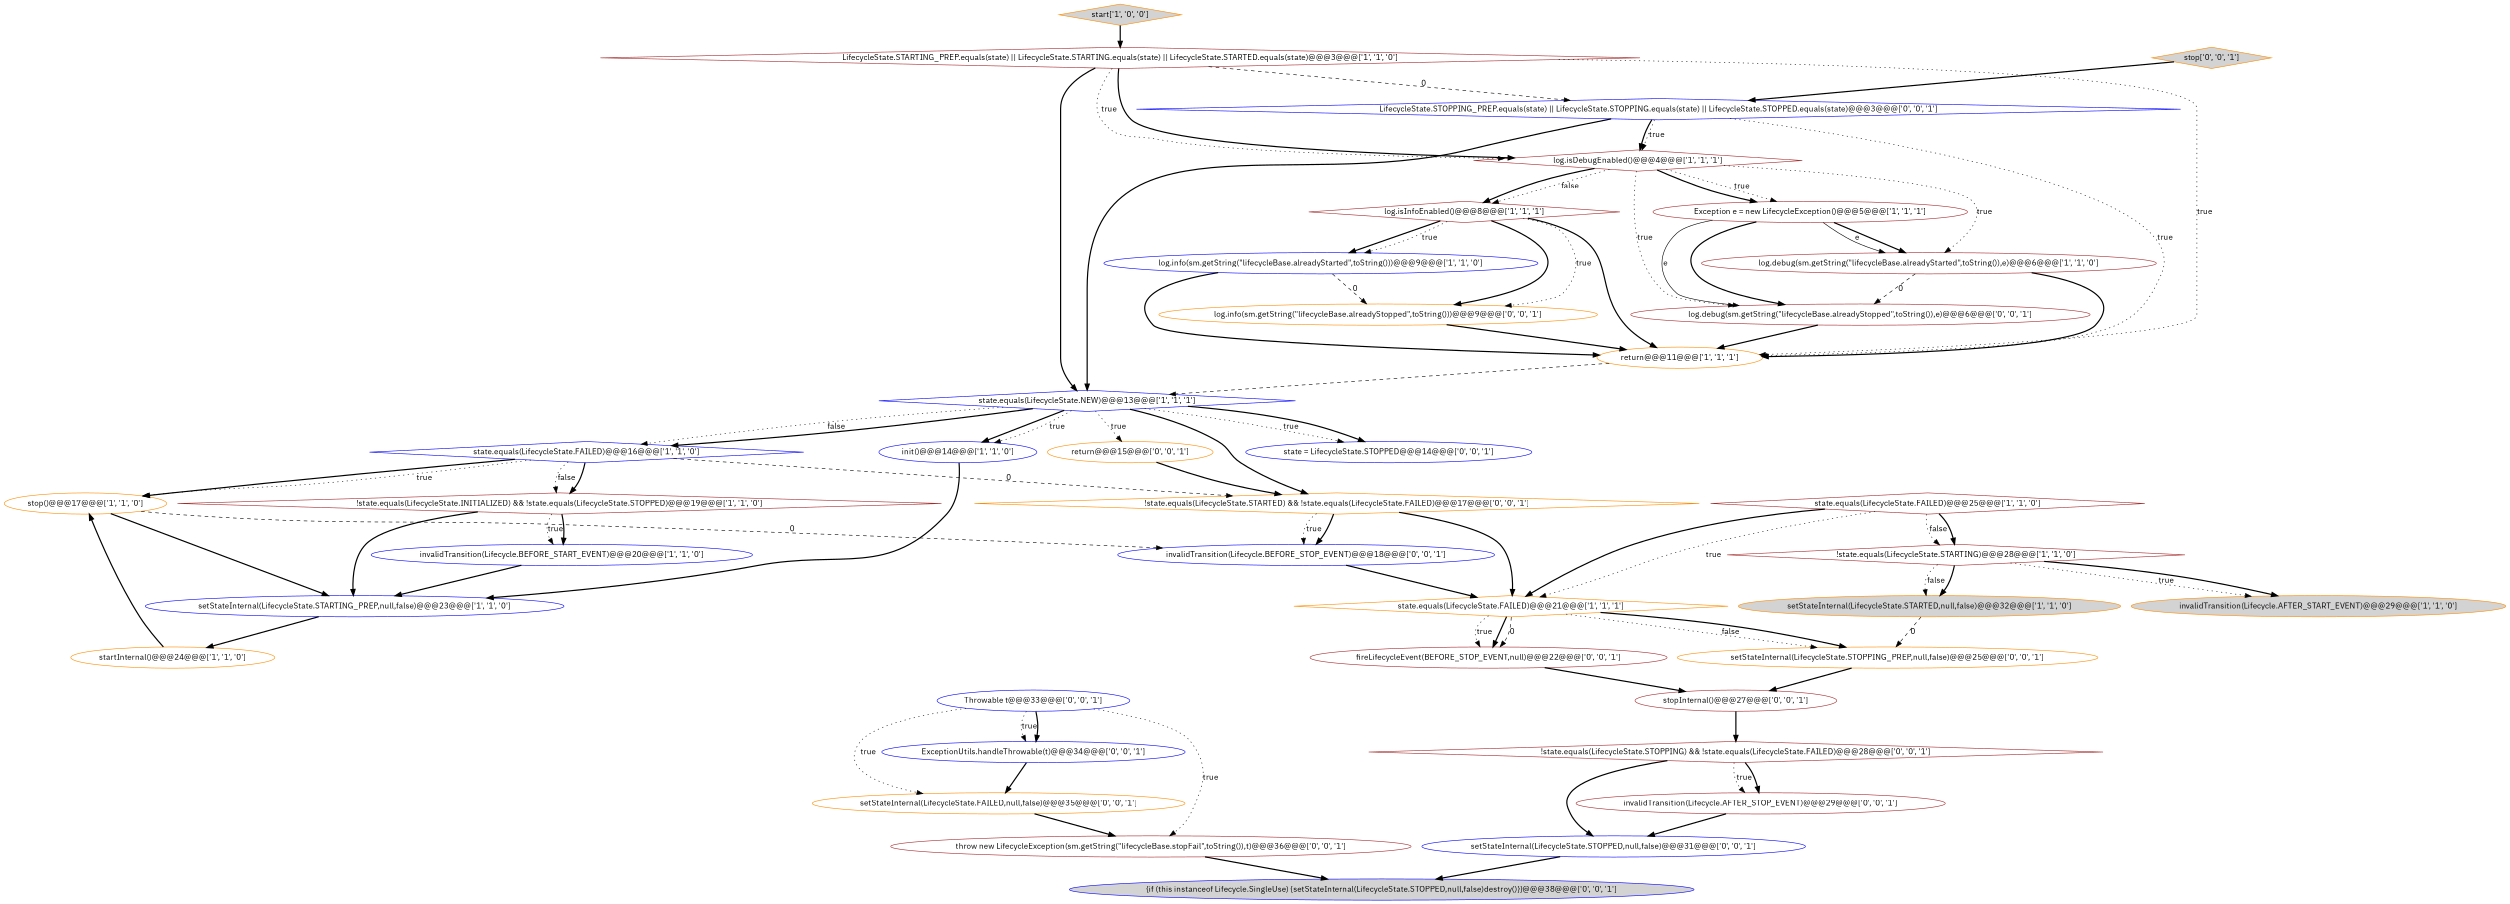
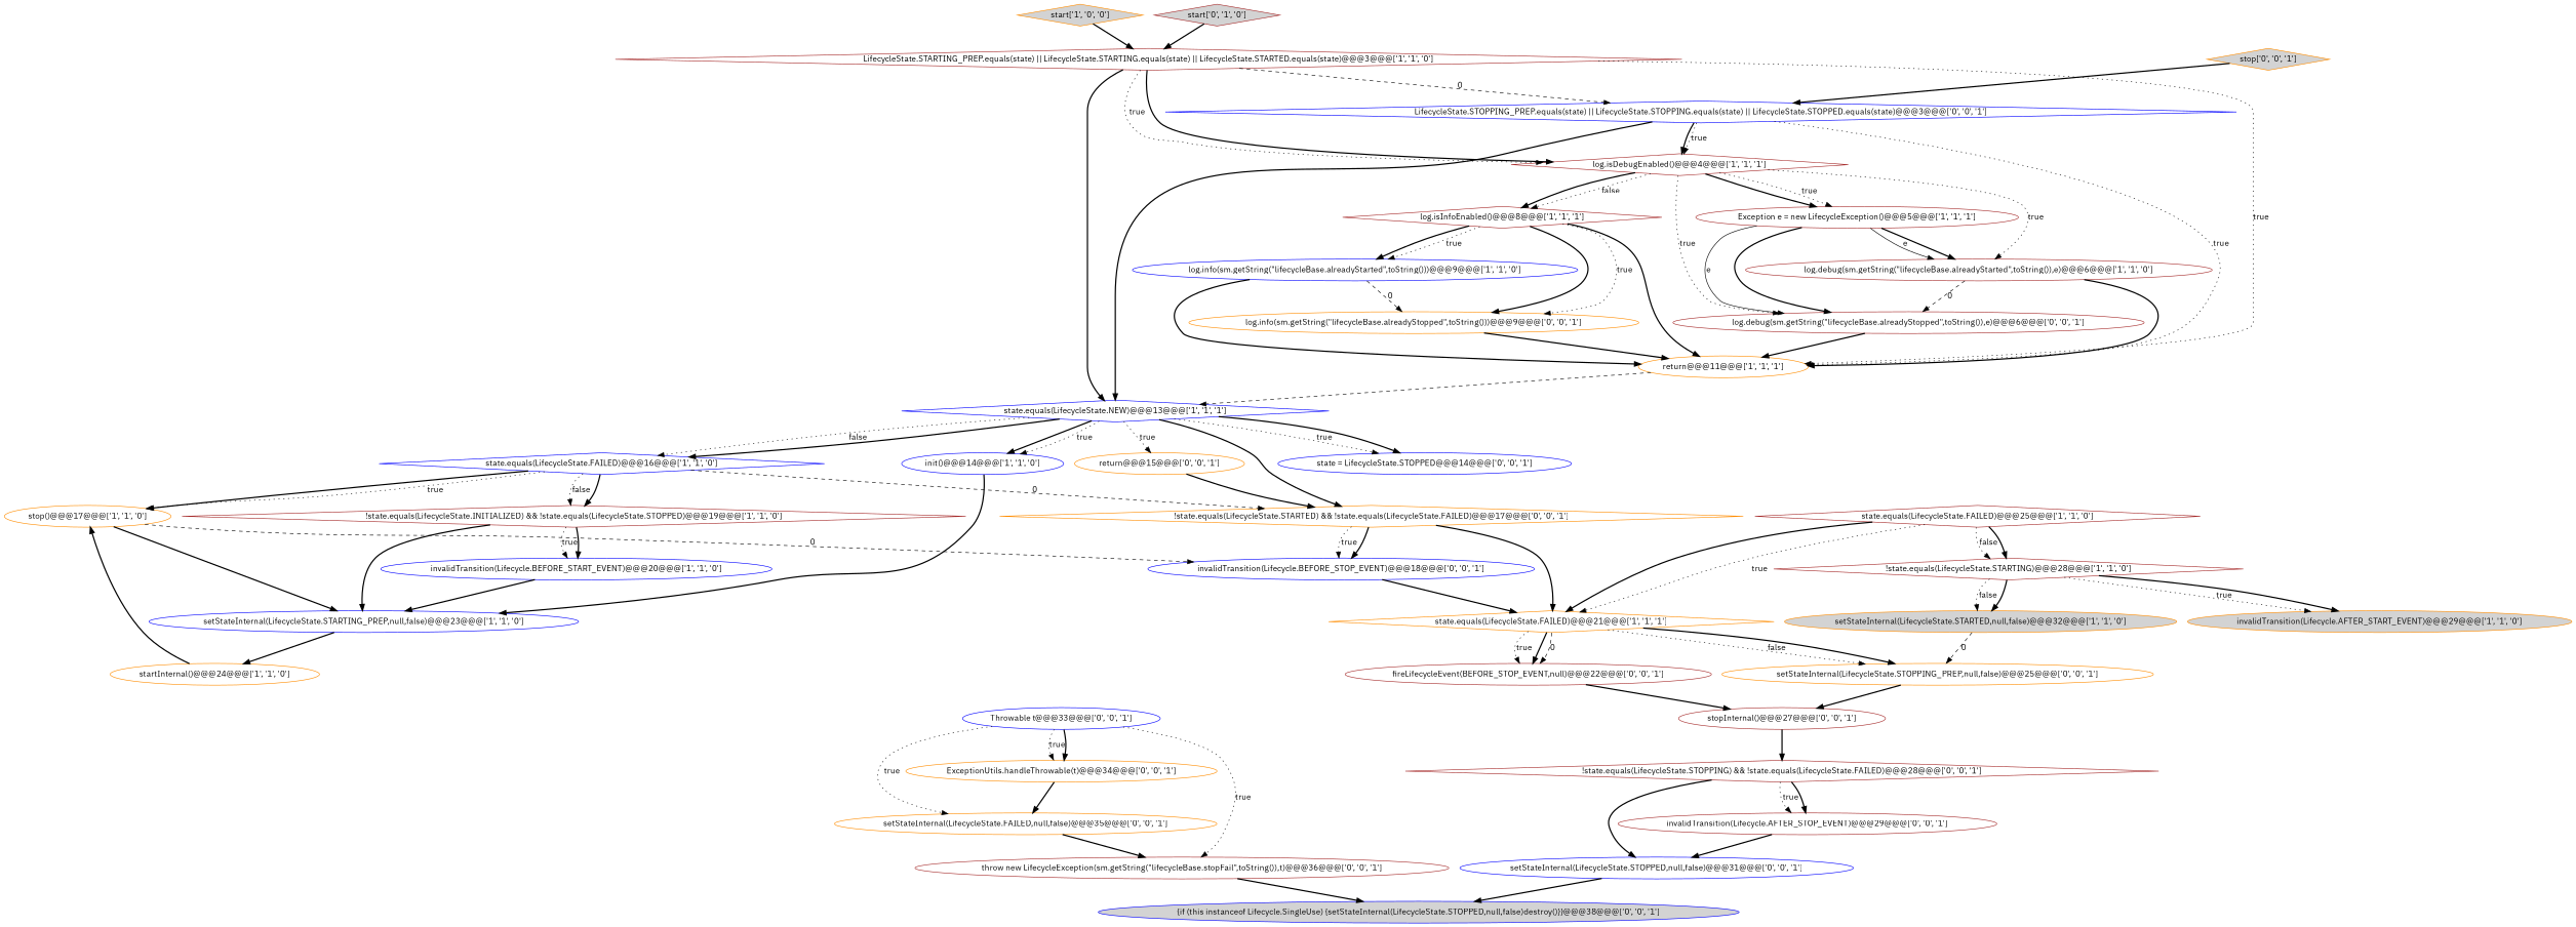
  digraph {
    fontname="IBM Plex Sans"
    node [color=brown fillcolor=white fontname="IBM Plex Sans" shape=ellipse style=filled]
    edge [fontname="IBM Plex Sans" style=bold]
    n1 [color=darkorange label="state.equals(LifecycleState.FAILED)@@@21@@@['1', '1', '1']" shape=diamond]
    n2 [color=darkorange label="setStateInternal(LifecycleState.STOPPING_PREP,null,false)@@@25@@@['0', '0', '1']"]
    n3 [label="fireLifecycleEvent(BEFORE_STOP_EVENT,null)@@@22@@@['0', '0', '1']"]
    n4 [label="stopInternal()@@@27@@@['0', '0', '1']"]
    n5 [color=darkorange fillcolor=lightgray label="start['1', '0', '0']" shape=diamond]
    n6 [label="LifecycleState.STARTING_PREP.equals(state) || LifecycleState.STARTING.equals(state) || LifecycleState.STARTED.equals(state)@@@3@@@['1', '1', '0']" shape=diamond]
    n7 [color=darkorange label="return@@@11@@@['1', '1', '1']"]
    n8 [color=blue label="state.equals(LifecycleState.NEW)@@@13@@@['1', '1', '1']" shape=diamond]
    n9 [label="log.isDebugEnabled()@@@4@@@['1', '1', '1']" shape=diamond]
    n10 [color=blue label="LifecycleState.STOPPING_PREP.equals(state) || LifecycleState.STOPPING.equals(state) || LifecycleState.STOPPED.equals(state)@@@3@@@['0', '0', '1']" shape=diamond]
    n11 [label="log.debug(sm.getString(\"lifecycleBase.alreadyStarted\",toString()),e)@@@6@@@['1', '1', '0']"]
    n12 [label="log.debug(sm.getString(\"lifecycleBase.alreadyStopped\",toString()),e)@@@6@@@['0', '0', '1']"]
    n13 [color=blue label="invalidTransition(Lifecycle.BEFORE_START_EVENT)@@@20@@@['1', '1', '0']"]
    n14 [color=blue label="setStateInternal(LifecycleState.STARTING_PREP,null,false)@@@23@@@['1', '1', '0']"]
    n15 [color=darkorange label="startInternal()@@@24@@@['1', '1', '0']"]
    n16 [color=darkorange label="log.info(sm.getString(\"lifecycleBase.alreadyStopped\",toString()))@@@9@@@['0', '0', '1']"]
    n17 [label="!state.equals(LifecycleState.STOPPING) && !state.equals(LifecycleState.FAILED)@@@28@@@['0', '0', '1']" shape=diamond]
    n18 [color=blue label="invalidTransition(Lifecycle.BEFORE_STOP_EVENT)@@@18@@@['0', '0', '1']"]
    n19 [color=darkorange fillcolor=lightgray label="invalidTransition(Lifecycle.AFTER_START_EVENT)@@@29@@@['1', '1', '0']"]
    n20 [color=darkorange label="stop()@@@17@@@['1', '1', '0']"]
    n21 [label="state.equals(LifecycleState.FAILED)@@@25@@@['1', '1', '0']" shape=diamond]
    n22 [label="!state.equals(LifecycleState.STARTING)@@@28@@@['1', '1', '0']" shape=diamond]
    n23 [color=darkorange fillcolor=lightgray label="setStateInternal(LifecycleState.STARTED,null,false)@@@32@@@['1', '1', '0']"]
    n24 [label="Exception e = new LifecycleException()@@@5@@@['1', '1', '1']"]
    n25 [color=blue label="state.equals(LifecycleState.FAILED)@@@16@@@['1', '1', '0']" shape=diamond]
    n26 [color=darkorange label="!state.equals(LifecycleState.STARTED) && !state.equals(LifecycleState.FAILED)@@@17@@@['0', '0', '1']" shape=diamond]
    n27 [label="!state.equals(LifecycleState.INITIALIZED) && !state.equals(LifecycleState.STOPPED)@@@19@@@['1', '1', '0']" shape=diamond]
-   n28 [color=blue label="ExceptionUtils.handleThrowable(t)@@@34@@@['0', '0', '1']"]
+   n28 [color=darkorange label="ExceptionUtils.handleThrowable(t)@@@34@@@['0', '0', '1']"]
    n29 [color=darkorange label="setStateInternal(LifecycleState.FAILED,null,false)@@@35@@@['0', '0', '1']"]
    n30 [label="throw new LifecycleException(sm.getString(\"lifecycleBase.stopFail\",toString()),t)@@@36@@@['0', '0', '1']"]
+   n31 [fillcolor=lightgray label="start['0', '1', '0']" shape=diamond]
    n32 [color=blue label="init()@@@14@@@['1', '1', '0']"]
    n33 [color=blue fillcolor=lightgray label="{if (this instanceof Lifecycle.SingleUse) {setStateInternal(LifecycleState.STOPPED,null,false)destroy()}}@@@38@@@['0', '0', '1']"]
    n34 [label="invalidTransition(Lifecycle.AFTER_STOP_EVENT)@@@29@@@['0', '0', '1']"]
    n35 [color=blue label="setStateInternal(LifecycleState.STOPPED,null,false)@@@31@@@['0', '0', '1']"]
    n36 [color=blue label="Throwable t@@@33@@@['0', '0', '1']"]
    n37 [color=blue label="state = LifecycleState.STOPPED@@@14@@@['0', '0', '1']"]
    n38 [color=darkorange label="return@@@15@@@['0', '0', '1']"]
    n39 [label="log.isInfoEnabled()@@@8@@@['1', '1', '1']" shape=diamond]
    n40 [color=blue label="log.info(sm.getString(\"lifecycleBase.alreadyStarted\",toString()))@@@9@@@['1', '1', '0']"]
    n41 [color=darkorange fillcolor=lightgray label="stop['0', '0', '1']" shape=diamond]
    n1 -> n2 [label=false style=dotted]
    n1 -> n2
    n1 -> n3 [label=true style=dotted]
    n1 -> n3
    n1 -> n3 [label=0 style=dashed]
    n2 -> n4
    n3 -> n4
    n4 -> n17
    n5 -> n6
    n6 -> n7 [label=true style=dotted]
    n6 -> n8
    n6 -> n9
    n6 -> n9 [label=true style=dotted]
    n6 -> n10 [label=0 style=dashed]
    n7 -> n8 [style=dashed]
    n8 -> n25 [label=false style=dotted]
    n8 -> n25
    n8 -> n26
    n8 -> n32
    n8 -> n32 [label=true style=dotted]
    n8 -> n37 [label=true style=dotted]
    n8 -> n37
    n8 -> n38 [label=true style=dotted]
    n9 -> n11 [label=true style=dotted]
    n9 -> n12 [label=true style=dotted]
    n9 -> n24 [label=true style=dotted]
    n9 -> n24
    n9 -> n39 [label=false style=dotted]
    n9 -> n39
    n10 -> n7 [label=true style=dotted]
    n10 -> n8
    n10 -> n9
    n10 -> n9 [label=true style=dotted]
    n11 -> n7
    n11 -> n12 [label=0 style=dashed]
    n12 -> n7
    n13 -> n14
    n14 -> n15
    n15 -> n20
    n16 -> n7
    n17 -> n34 [label=true style=dotted]
    n17 -> n34
    n17 -> n35
    n18 -> n1
    n20 -> n14
    n20 -> n18 [label=0 style=dashed]
    n21 -> n1 [label=true style=dotted]
    n21 -> n1
    n21 -> n22 [label=false style=dotted]
    n21 -> n22
    n22 -> n19 [label=true style=dotted]
    n22 -> n19
    n22 -> n23
    n22 -> n23 [label=false style=dotted]
    n23 -> n2 [label=0 style=dashed]
    n24 -> n11
    n24 -> n11 [label=e style=solid]
    n24 -> n12 [label=e style=solid]
    n24 -> n12
    n25 -> n20
    n25 -> n20 [label=true style=dotted]
    n25 -> n26 [label=0 style=dashed]
    n25 -> n27
    n25 -> n27 [label=false style=dotted]
    n26 -> n1
    n26 -> n18
    n26 -> n18 [label=true style=dotted]
    n27 -> n13 [label=true style=dotted]
    n27 -> n13
    n27 -> n14
    n28 -> n29
    n29 -> n30
    n30 -> n33
+   n31 -> n6
    n32 -> n14
    n34 -> n35
    n35 -> n33
    n36 -> n28 [label=true style=dotted]
    n36 -> n28
    n36 -> n29 [label=true style=dotted]
    n36 -> n30 [label=true style=dotted]
    n38 -> n26
    n39 -> n7
    n39 -> n16 [label=true style=dotted]
    n39 -> n16
    n39 -> n40
    n39 -> n40 [label=true style=dotted]
    n40 -> n7
    n40 -> n16 [label=0 style=dashed]
    n41 -> n10
  }
